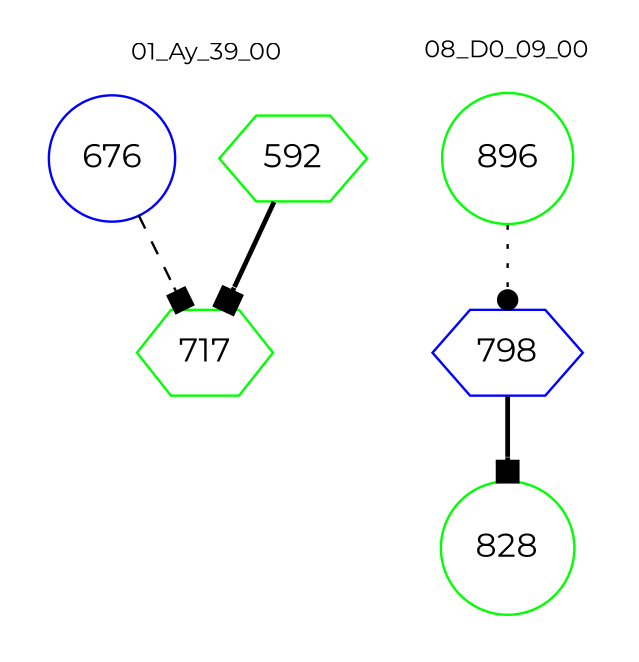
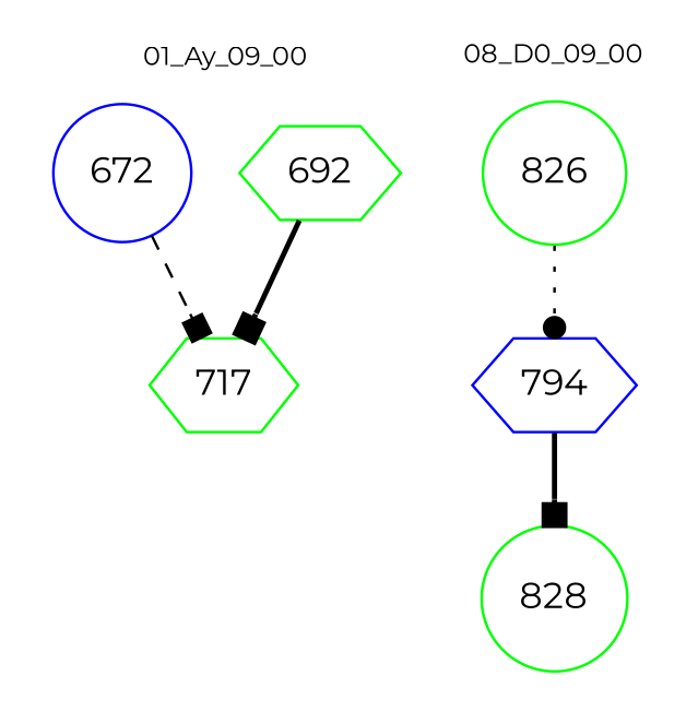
  digraph {
    fontname=Montserrat
    node [color=green fontname=Montserrat shape=hexagon]
    edge [arrowhead=box color=black fontname=Montserrat style=bold]
-   n1 [label=592]
-   n2 [color=blue label=676 shape=circle]
+   n1 [label=692]
+   n2 [color=blue label=672 shape=circle]
    n3 [label=717]
-   n4 [label=896 shape=circle]
-   n5 [color=blue label=798]
+   n4 [label=826 shape=circle]
+   n5 [color=blue label=794]
    n6 [label=828 shape=circle]
    subgraph cluster_1 {
      color=white
      fontsize=10
-     label="01_Ay_39_00"
+     label="01_Ay_09_00"
      n1
      n2
      n3
    }
    subgraph cluster_2 {
      color=white
      fontsize=10
      label="08_D0_09_00"
      n4
      n5
      n6
    }
    n1 -> n3
    n2 -> n3 [style=dashed]
    n4 -> n5 [arrowhead=dot style=dotted]
    n5 -> n6
  }
